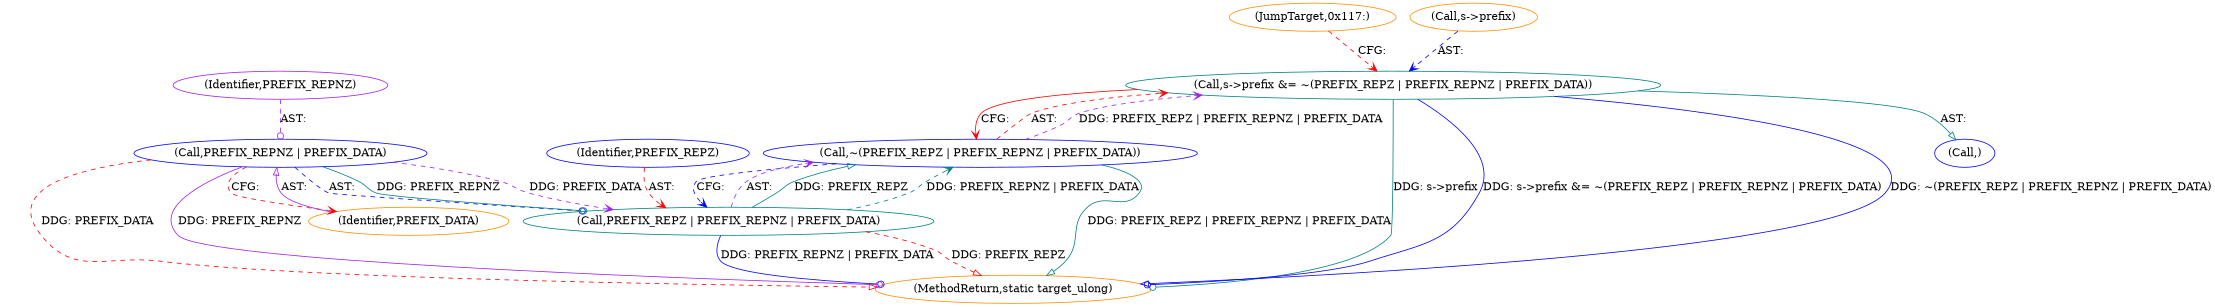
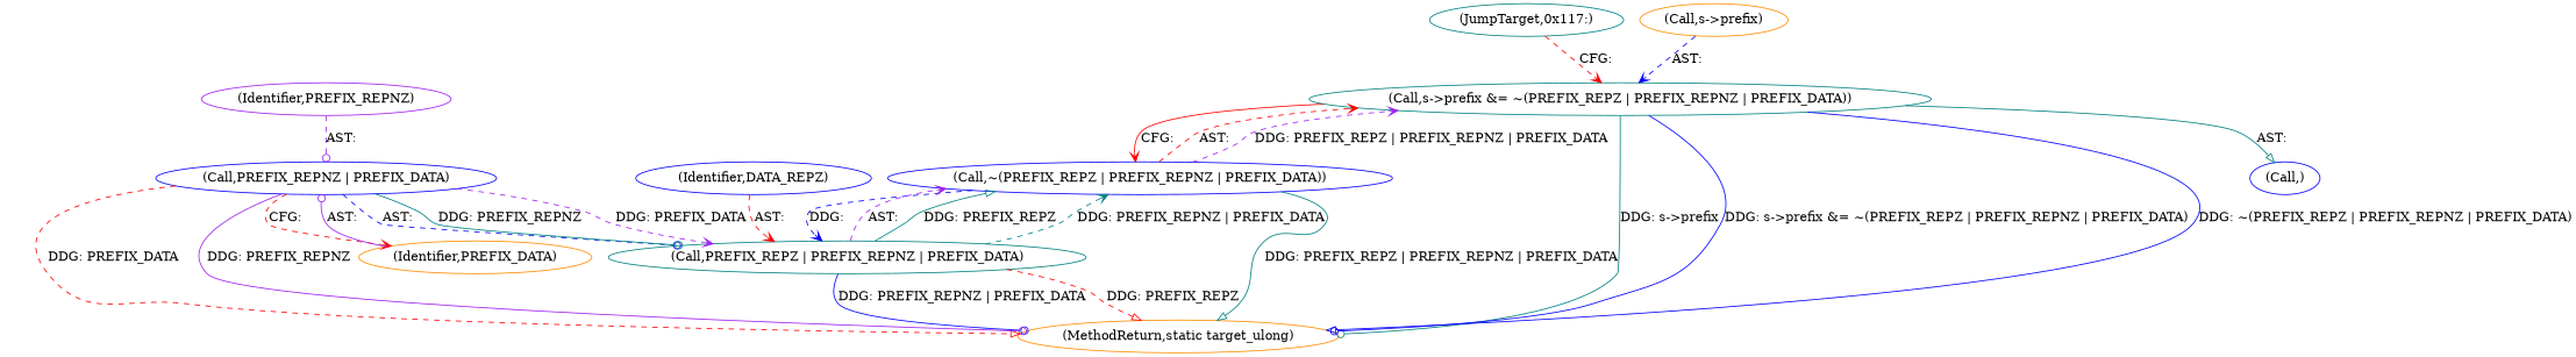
  digraph {
    node [color=blue]
    edge [arrowhead=vee color=red style=dashed]
    n1 [color=teal label="(Call,s->prefix &= ~(PREFIX_REPZ | PREFIX_REPNZ | PREFIX_DATA))"]
    n2 [label="(Call,~(PREFIX_REPZ | PREFIX_REPNZ | PREFIX_DATA))"]
    n3 [color=darkorange label="(MethodReturn,static target_ulong)"]
    n4 [label="(Call,)"]
    n5 [color=teal label="(Call,PREFIX_REPZ | PREFIX_REPNZ | PREFIX_DATA)"]
    n6 [label="(Call,PREFIX_REPNZ | PREFIX_DATA)"]
    n7 [color=darkorange label="(Identifier,PREFIX_DATA)"]
-   n8 [color=darkorange label="(JumpTarget,0x117:)"]
-   n9 [label="(Identifier,PREFIX_REPZ)"]
+   n8 [color=teal label="(JumpTarget,0x117:)"]
+   n9 [label="(Identifier,DATA_REPZ)"]
    n10 [color=purple label="(Identifier,PREFIX_REPNZ)"]
    n11 [color=darkorange label="(Call,s->prefix)"]
    n1 -> n2 [label="CFG: " style=solid]
    n1 -> n3 [arrowhead=odot color=teal label="DDG: s->prefix" style=solid]
    n1 -> n3 [arrowhead=odot color=blue label="DDG: s->prefix &= ~(PREFIX_REPZ | PREFIX_REPNZ | PREFIX_DATA)" style=solid]
    n1 -> n3 [arrowhead=onormal color=blue label="DDG: ~(PREFIX_REPZ | PREFIX_REPNZ | PREFIX_DATA)" style=solid]
    n1 -> n4 [arrowhead=onormal color=teal label="AST: " style=solid]
    n2 -> n1 [label="AST: "]
    n2 -> n1 [color=purple label="DDG: PREFIX_REPZ | PREFIX_REPNZ | PREFIX_DATA"]
    n2 -> n3 [arrowhead=onormal color=teal label="DDG: PREFIX_REPZ | PREFIX_REPNZ | PREFIX_DATA" style=solid]
-   n2 -> n5 [color=blue label="CFG: "]
+   n2 -> n5 [color=blue label="DDG: "]
    n5 -> n2 [color=purple label="AST: "]
    n5 -> n2 [arrowhead=onormal color=teal label="DDG: PREFIX_REPZ" style=solid]
    n5 -> n2 [color=teal label="DDG: PREFIX_REPNZ | PREFIX_DATA"]
    n5 -> n3 [arrowhead=odot color=blue label="DDG: PREFIX_REPNZ | PREFIX_DATA" style=solid]
    n5 -> n3 [arrowhead=onormal label="DDG: PREFIX_REPZ"]
    n6 -> n3 [arrowhead=onormal label="DDG: PREFIX_DATA"]
    n6 -> n3 [arrowhead=odot color=purple label="DDG: PREFIX_REPNZ" style=solid]
    n6 -> n5 [arrowhead=odot color=blue label="AST: "]
    n6 -> n5 [arrowhead=odot color=teal label="DDG: PREFIX_REPNZ" style=solid]
    n6 -> n5 [color=purple label="DDG: PREFIX_DATA"]
    n6 -> n7 [label="CFG: "]
-   n7 -> n6 [arrowhead=onormal color=purple label="AST: " style=solid]
+   n7 -> n6 [arrowhead=odot color=purple label="AST: " style=solid]
    n8 -> n1 [label="CFG: "]
    n9 -> n5 [label="AST: "]
    n10 -> n6 [arrowhead=odot color=purple label="AST: "]
    n11 -> n1 [color=blue label="AST: "]
  }
